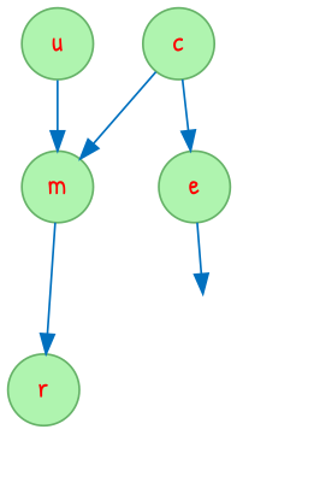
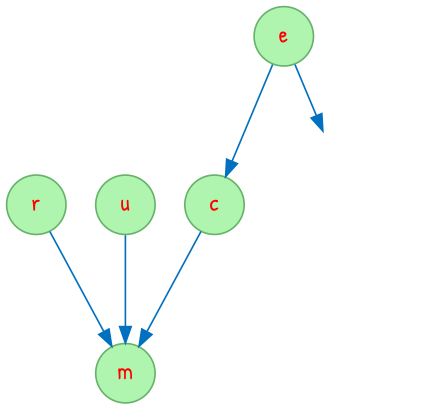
  digraph {
    fontname="Patrick Hand"
    node [color="#66B268" fillcolor="#AFF4AF" fontcolor=red fontname="Patrick Hand" shape=circle style=filled]
    edge [color="#0070BF" fontname="Patrick Hand"]
    n1 [label=c]
    n2 [label=m]
    n3 [label=e]
    n4 [label=r]
    l548246552 [style=invis]
    n6 [label=u]
    n1 -> n2
-   n1 -> n3
-   n2 -> n4
+   n3 -> n1
+   n4 -> n2
    n3 -> l548246552
    n6 -> n2
  }
